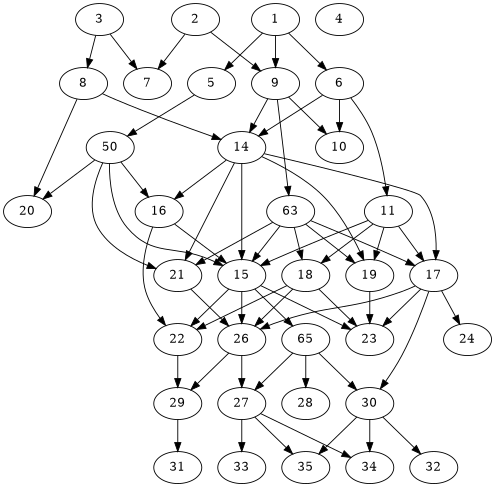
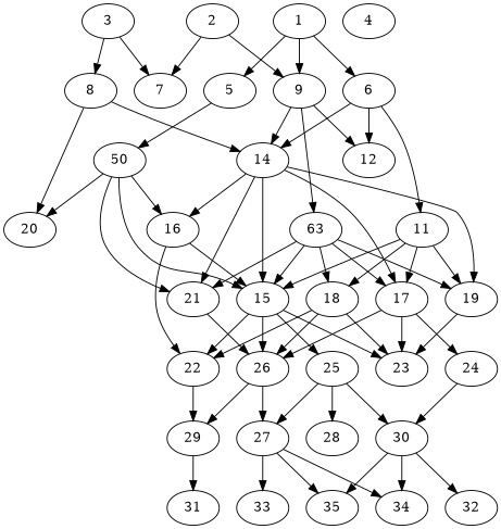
  digraph {
    node [alpha=0.06]
    1 [alpha=0.08 expect_size=36857856]
    5 [expect_size=28877824]
    6 [alpha=0.03 expect_size=23457792]
    9 [alpha=0.13 expect_size=11489280]
    n5 [alpha=0.02 expect_size=8862720 label=50]
    11 [alpha=0.20 expect_size=42092544]
-   12 [alpha=0.04 expect_size=14652416 label=10]
+   12 [alpha=0.04 expect_size=14652416]
    14 [alpha=0.04 expect_size=26924032]
    n9 [alpha=0.05 expect_size=36524032 label=63]
    15 [alpha=0.07 expect_size=30649344]
    16 [alpha=0.11 expect_size=43737088]
    20 [alpha=0.10 expect_size=26262528]
    21 [alpha=0.12 expect_size=31498240]
    17 [alpha=0.17 expect_size=51816448]
    18 [alpha=0.04 expect_size=41103360]
    19 [alpha=0.01 expect_size=41768960]
    2 [alpha=0.09 expect_size=28688384]
    7 [alpha=0.15 expect_size=21499904]
    3 [alpha=0.16 expect_size=37486592]
    8 [alpha=0.00 expect_size=37367808]
    4 [alpha=0.02 expect_size=29374464]
    22 [alpha=0.04 expect_size=31302656]
    23 [alpha=0.10 expect_size=41653248]
-   25 [alpha=0.12 expect_size=17366016 label=65]
+   25 [alpha=0.12 expect_size=17366016]
    26 [expect_size=33004544]
    24 [expect_size=6850560]
    29 [alpha=0.17 expect_size=13290496]
    28 [alpha=0.01 expect_size=51767296]
    30 [alpha=0.16 expect_size=15585280]
    27 [expect_size=11327488]
    31 [alpha=0.10 expect_size=38598656]
    34 [alpha=0.20 expect_size=52359168]
    35 [alpha=0.11 expect_size=18991104]
    32 [alpha=0.08 expect_size=19572736]
    33 [alpha=0.19 expect_size=29139968]
    1 -> 5
    1 -> 6
    1 -> 9
    5 -> n5
    6 -> 11
    6 -> 12
    6 -> 14
    9 -> 12
    9 -> 14
    9 -> n9
    n5 -> 15
    n5 -> 16
    n5 -> 20
    n5 -> 21
    11 -> 15
    11 -> 17
    11 -> 18
    11 -> 19
    14 -> 15
    14 -> 16
    14 -> 21
    14 -> 17
    14 -> 19
    n9 -> 15
    n9 -> 21
    n9 -> 17
    n9 -> 18
    n9 -> 19
    15 -> 22
    15 -> 23
    15 -> 25
    15 -> 26
    16 -> 15
    16 -> 22
    21 -> 26
    17 -> 23
    17 -> 26
    17 -> 24
    18 -> 22
    18 -> 23
    18 -> 26
    19 -> 23
    2 -> 9
    2 -> 7
    3 -> 7
    3 -> 8
    8 -> 14
    8 -> 20
    22 -> 29
    25 -> 28
    25 -> 30
    25 -> 27
    26 -> 29
    26 -> 27
-   17 -> 30
+   24 -> 30
    29 -> 31
    30 -> 34
    30 -> 35
    30 -> 32
    27 -> 34
    27 -> 35
    27 -> 33
  }
